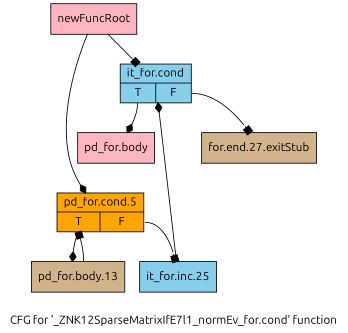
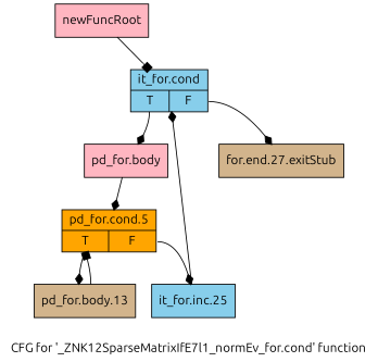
  digraph {
    fontname=Ubuntu
    label="CFG for '_ZNK12SparseMatrixIfE7l1_normEv_for.cond' function"
    node [fillcolor=lightpink fontname=Ubuntu shape=record style=filled]
    edge [arrowhead=diamond fontname=Ubuntu]
    n1 [label="{newFuncRoot}"]
    n2 [fillcolor=skyblue label="{it_for.cond|{<s0>T|<s1>F}}"]
    n3 [fillcolor=tan label="{for.end.27.exitStub}"]
    n4 [label="{pd_for.body}"]
    n5 [fillcolor=orange label="{pd_for.cond.5|{<s0>T|<s1>F}}"]
    n6 [fillcolor=tan label="{pd_for.body.13}"]
    n7 [fillcolor=skyblue label="{it_for.inc.25}"]
    n1 -> n2 [arrowhead=box]
-   n2 -> n3 [arrowhead=box tailport=s1]
+   n2 -> n3 [tailport=s1]
    n2 -> n4 [tailport=s0]
-   n1 -> n5
+   n4 -> n5
    n5 -> n6 [tailport=s0]
-   n5 -> n7 [arrowhead=box tailport=s1]
+   n5 -> n7 [tailport=s1]
    n6 -> n5 [arrowhead=box]
    n7 -> n2
  }
